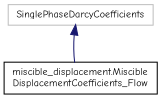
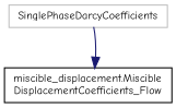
  digraph {
    rankdir=TB
    fontname="Comic Neue"
    node [fillcolor=white fontname="Comic Neue" fontsize=10 shape=record style=filled]
    n1 [color=grey75 height=0.2 label=SinglePhaseDarcyCoefficients width=0.4]
    n2 [color=black height=0.2 label="miscible_displacement.Miscible\lDisplacementCoefficients_Flow" width=0.4]
-   n1 -> n2 [color=midnightblue dir=back fontname="Comic Neue" fontsize=10 labelfontname=Helvetica labelfontsize=10 style=solid]
+   n2 -> n1 [color=midnightblue dir=back fontname="Comic Neue" fontsize=10 labelfontname=Helvetica labelfontsize=10 style=solid]
  }
